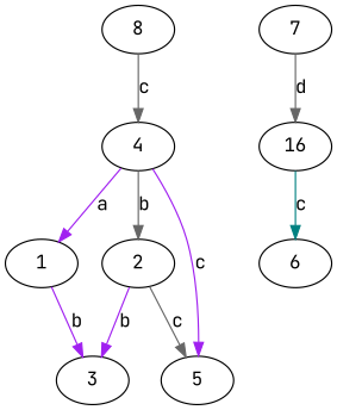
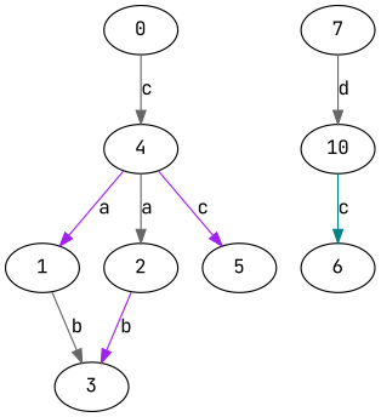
  strict digraph {
    fontname="JetBrains Mono"
    node [fontname="JetBrains Mono"]
    edge [color=purple fontname="JetBrains Mono"]
    1
    3
-   0 [label=8]
+   0
    4
    2
    5
    7
-   10 [label=16]
+   10
    6
-   1 -> 3 [label=b]
+   1 -> 3 [color=gray40 label=b]
    0 -> 4 [color=gray40 label=c]
    4 -> 1 [label=a]
-   4 -> 2 [color=gray40 label=b]
+   4 -> 2 [color=gray40 label=a]
    4 -> 5 [label=c]
    2 -> 3 [label=b]
-   2 -> 5 [color=gray40 label=c]
    7 -> 10 [color=gray40 label=d]
    10 -> 6 [color=teal label=c]
  }
